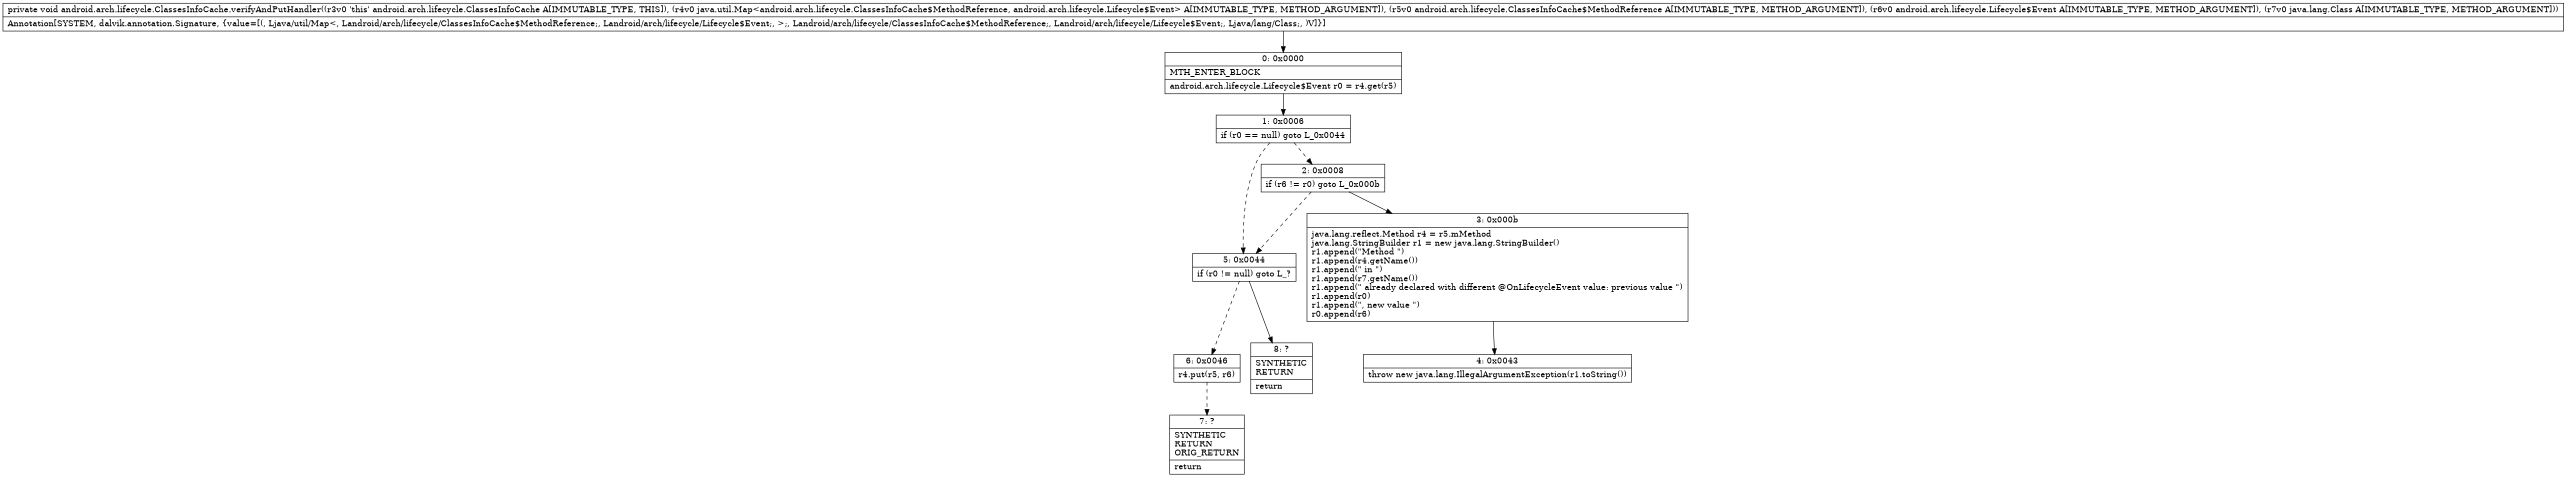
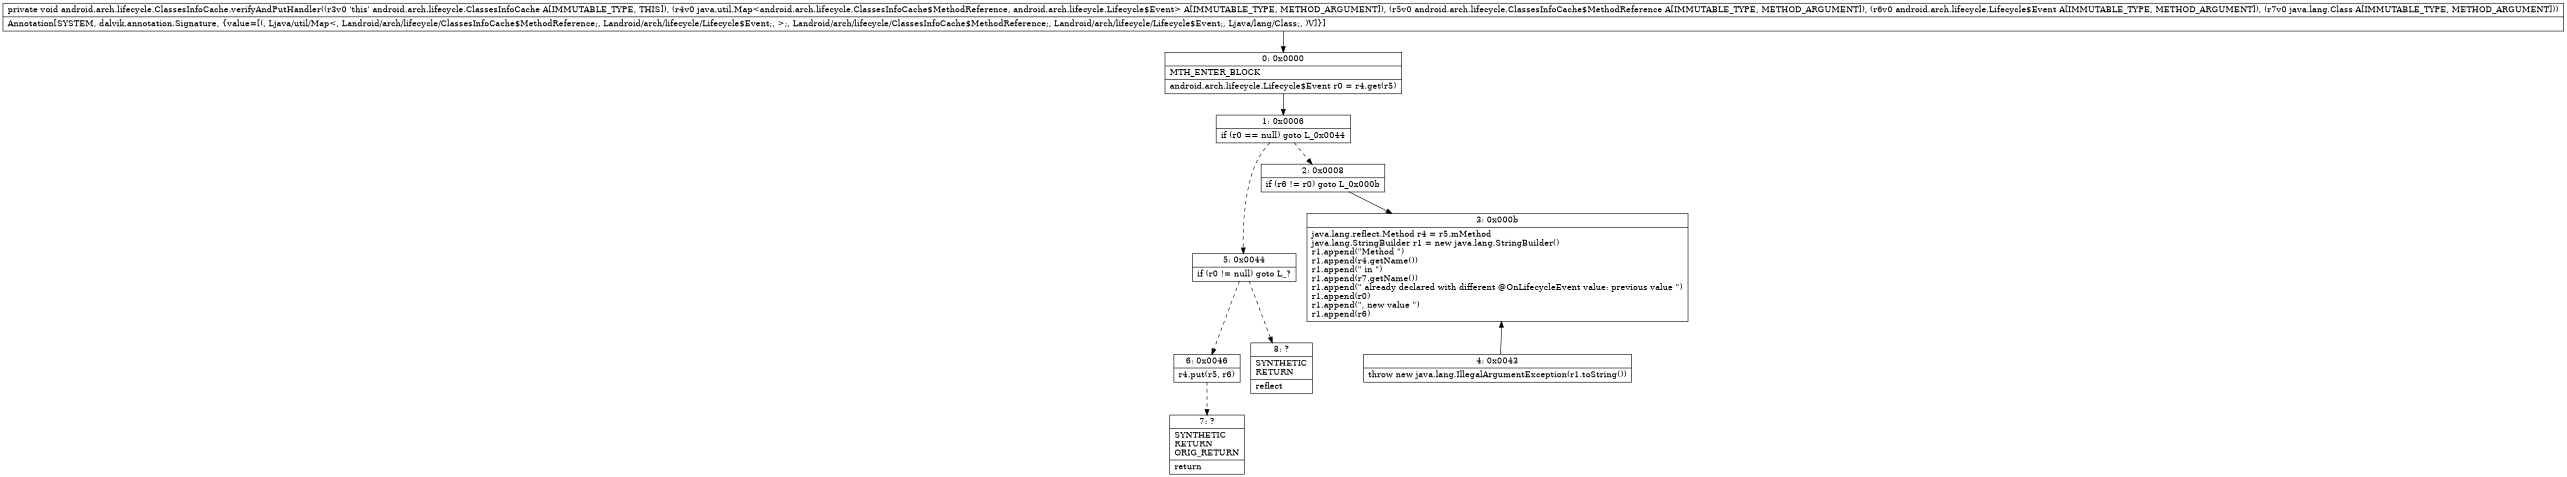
  digraph {
    node [shape=record]
    n1 [label="{0\:\ 0x0000|MTH_ENTER_BLOCK\l|android.arch.lifecycle.Lifecycle$Event r0 = r4.get(r5)\l}"]
    n2 [label="{1\:\ 0x0006|if (r0 == null) goto L_0x0044\l}"]
    n3 [label="{2\:\ 0x0008|if (r6 != r0) goto L_0x000b\l}"]
    n4 [label="{5\:\ 0x0044|if (r0 != null) goto L_?\l}"]
-   n5 [label="{3\:\ 0x000b|java.lang.reflect.Method r4 = r5.mMethod\ljava.lang.StringBuilder r1 = new java.lang.StringBuilder()\lr1.append(\"Method \")\lr1.append(r4.getName())\lr1.append(\" in \")\lr1.append(r7.getName())\lr1.append(\" already declared with different @OnLifecycleEvent value: previous value \")\lr1.append(r0)\lr1.append(\", new value \")\lr0.append(r6)\l}"]
+   n5 [label="{3\:\ 0x000b|java.lang.reflect.Method r4 = r5.mMethod\ljava.lang.StringBuilder r1 = new java.lang.StringBuilder()\lr1.append(\"Method \")\lr1.append(r4.getName())\lr1.append(\" in \")\lr1.append(r7.getName())\lr1.append(\" already declared with different @OnLifecycleEvent value: previous value \")\lr1.append(r0)\lr1.append(\", new value \")\lr1.append(r6)\l}"]
    n6 [label="{6\:\ 0x0046|r4.put(r5, r6)\l}"]
-   n7 [label="{8\:\ ?|SYNTHETIC\lRETURN\l|return\l}"]
+   n7 [label="{8\:\ ?|SYNTHETIC\lRETURN\l|reflect\l}"]
    n8 [label="{4\:\ 0x0043|throw new java.lang.IllegalArgumentException(r1.toString())\l}"]
    n9 [label="{7\:\ ?|SYNTHETIC\lRETURN\lORIG_RETURN\l|return\l}"]
    n10 [label="{private void android.arch.lifecycle.ClassesInfoCache.verifyAndPutHandler((r3v0 'this' android.arch.lifecycle.ClassesInfoCache A[IMMUTABLE_TYPE, THIS]), (r4v0 java.util.Map\<android.arch.lifecycle.ClassesInfoCache$MethodReference, android.arch.lifecycle.Lifecycle$Event\> A[IMMUTABLE_TYPE, METHOD_ARGUMENT]), (r5v0 android.arch.lifecycle.ClassesInfoCache$MethodReference A[IMMUTABLE_TYPE, METHOD_ARGUMENT]), (r6v0 android.arch.lifecycle.Lifecycle$Event A[IMMUTABLE_TYPE, METHOD_ARGUMENT]), (r7v0 java.lang.Class A[IMMUTABLE_TYPE, METHOD_ARGUMENT]))  | Annotation[SYSTEM, dalvik.annotation.Signature, \{value=[(, Ljava\/util\/Map\<, Landroid\/arch\/lifecycle\/ClassesInfoCache$MethodReference;, Landroid\/arch\/lifecycle\/Lifecycle$Event;, \>;, Landroid\/arch\/lifecycle\/ClassesInfoCache$MethodReference;, Landroid\/arch\/lifecycle\/Lifecycle$Event;, Ljava\/lang\/Class;, )V]\}]\l}"]
    n1 -> n2
    n2 -> n3 [style=dashed]
    n2 -> n4 [style=dashed]
-   n3 -> n4 [style=dashed]
    n3 -> n5
    n4 -> n6 [style=dashed]
-   n4 -> n7
-   n5 -> n8
+   n4 -> n7 [style=dashed]
+   n8 -> n5
    n6 -> n9 [style=dashed]
    n10 -> n1
  }
